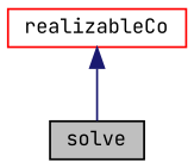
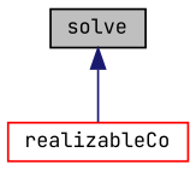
  digraph {
    rankdir=TB
    fontname="JetBrains Mono"
    node [fontname="JetBrains Mono" fontsize=10 shape=record]
    n1 [color=black fillcolor=grey75 fontcolor=black height=0.2 label=solve style=filled width=0.4]
    n2 [color=red height=0.2 label=realizableCo width=0.4]
-   n2 -> n1 [color=midnightblue dir=back fontname="JetBrains Mono" fontsize=10 labelfontname=Helvetica labelfontsize=10 style=solid]
+   n1 -> n2 [color=midnightblue dir=back fontname="JetBrains Mono" fontsize=10 labelfontname=Helvetica labelfontsize=10 style=solid]
  }
